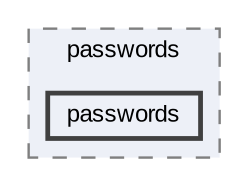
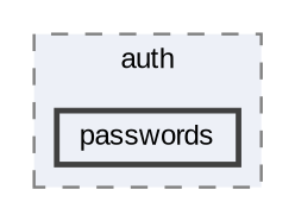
  digraph {
    compound=true
    fontname="Liberation Sans"
    n1 [color=grey25 fillcolor="#edf0f7" fontname="Liberation Sans" fontsize=10 height=0.2 label=passwords shape=box style="filled,bold" width=0.4]
    subgraph cluster_1 {
      bgcolor="#edf0f7"
      fontsize=10
-     label=passwords
+     label=auth
      pencolor=grey50
      style="filled,dashed"
      n1
    }
  }
